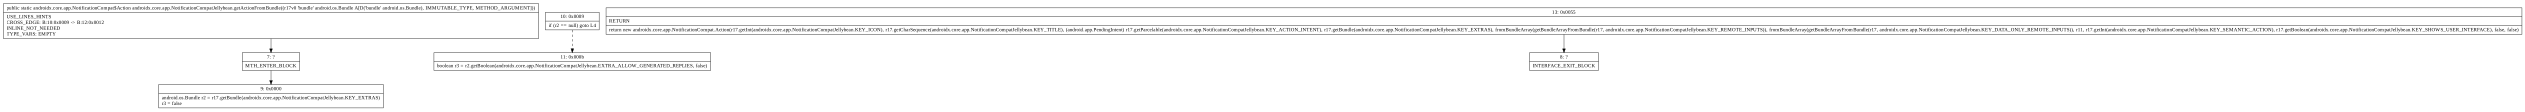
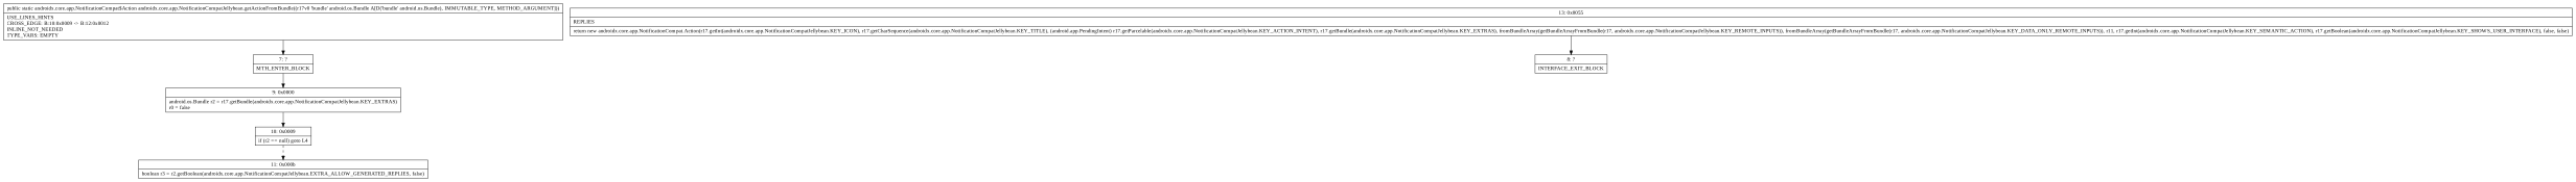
  digraph {
    fontname="Liberation Serif"
    node [fontname="Liberation Serif" shape=record]
    edge [fontname="Liberation Serif"]
    n1 [label="{7\:\ ?|MTH_ENTER_BLOCK\l}"]
-   n2 [label="{9\:\ 0x0000|android.os.Bundle r2 = r17.getBundle(androidx.core.app.NotificationCompatJellybean.KEY_EXTRAS)\lr3 = false\l}"]
+   n2 [label="{9\:\ 0x0000|android.os.Bundle r2 = r17.getBundle(androidx.core.app.NotificationCompatJellybean.KEY_EXTRAS)\lr0 = false\l}"]
    n3 [label="{10\:\ 0x0009|if (r2 == null) goto L4\l}"]
    n4 [label="{11\:\ 0x000b|boolean r3 = r2.getBoolean(androidx.core.app.NotificationCompatJellybean.EXTRA_ALLOW_GENERATED_REPLIES, false)\l}"]
-   n5 [label="{13\:\ 0x0055|RETURN\l|return new androidx.core.app.NotificationCompat.Action(r17.getInt(androidx.core.app.NotificationCompatJellybean.KEY_ICON), r17.getCharSequence(androidx.core.app.NotificationCompatJellybean.KEY_TITLE), (android.app.PendingIntent) r17.getParcelable(androidx.core.app.NotificationCompatJellybean.KEY_ACTION_INTENT), r17.getBundle(androidx.core.app.NotificationCompatJellybean.KEY_EXTRAS), fromBundleArray(getBundleArrayFromBundle(r17, androidx.core.app.NotificationCompatJellybean.KEY_REMOTE_INPUTS)), fromBundleArray(getBundleArrayFromBundle(r17, androidx.core.app.NotificationCompatJellybean.KEY_DATA_ONLY_REMOTE_INPUTS)), r11, r17.getInt(androidx.core.app.NotificationCompatJellybean.KEY_SEMANTIC_ACTION), r17.getBoolean(androidx.core.app.NotificationCompatJellybean.KEY_SHOWS_USER_INTERFACE), false, false)\l}"]
+   n5 [label="{13\:\ 0x0055|REPLIES\l|return new androidx.core.app.NotificationCompat.Action(r17.getInt(androidx.core.app.NotificationCompatJellybean.KEY_ICON), r17.getCharSequence(androidx.core.app.NotificationCompatJellybean.KEY_TITLE), (android.app.PendingIntent) r17.getParcelable(androidx.core.app.NotificationCompatJellybean.KEY_ACTION_INTENT), r17.getBundle(androidx.core.app.NotificationCompatJellybean.KEY_EXTRAS), fromBundleArray(getBundleArrayFromBundle(r17, androidx.core.app.NotificationCompatJellybean.KEY_REMOTE_INPUTS)), fromBundleArray(getBundleArrayFromBundle(r17, androidx.core.app.NotificationCompatJellybean.KEY_DATA_ONLY_REMOTE_INPUTS)), r11, r17.getInt(androidx.core.app.NotificationCompatJellybean.KEY_SEMANTIC_ACTION), r17.getBoolean(androidx.core.app.NotificationCompatJellybean.KEY_SHOWS_USER_INTERFACE), false, false)\l}"]
    n6 [label="{8\:\ ?|INTERFACE_EXIT_BLOCK\l}"]
    n7 [label="{public static androidx.core.app.NotificationCompat$Action androidx.core.app.NotificationCompatJellybean.getActionFromBundle((r17v0 'bundle' android.os.Bundle A[D('bundle' android.os.Bundle), IMMUTABLE_TYPE, METHOD_ARGUMENT]))  | USE_LINES_HINTS\lCROSS_EDGE: B:10:0x0009 \-\> B:12:0x0012\lINLINE_NOT_NEEDED\lTYPE_VARS: EMPTY\l}"]
    n1 -> n2
+   n2 -> n3
    n3 -> n4 [style=dashed]
    n5 -> n6
    n7 -> n1
  }
